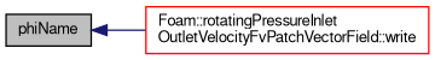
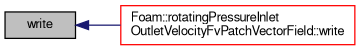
  digraph {
    rankdir=LR
    node [fontname=FreeSans fontsize=10 shape=record]
-   n1 [color=black fillcolor=grey75 fontcolor=black height=0.2 label=phiName style=filled width=0.4]
+   n1 [color=black fillcolor=grey75 fontcolor=black height=0.2 label=write style=filled width=0.4]
    n2 [color=red height=0.2 label="Foam::rotatingPressureInlet\lOutletVelocityFvPatchVectorField::write" width=0.4]
    n1 -> n2 [color=midnightblue dir=back fontname=FreeSans fontsize=10 labelfontname=FreeSans labelfontsize=10 style=solid]
  }
